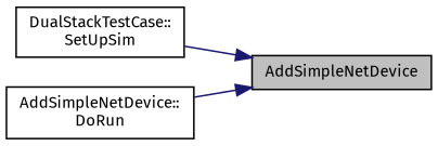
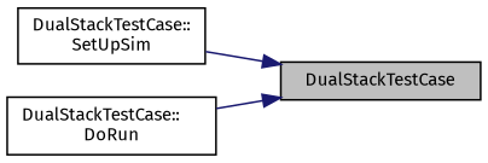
  digraph {
    fontname="Fira Sans"
    rankdir=RL
    node [color=black fillcolor=white fontname="Fira Sans" fontsize=10 shape=record style=filled]
    edge [color=midnightblue dir=back fontname="Fira Sans" fontsize=10 labelfontname=Helvetica labelfontsize=10 style=solid]
-   n1 [fillcolor=grey75 fontcolor=black height=0.2 label=AddSimpleNetDevice width=0.4]
+   n1 [fillcolor=grey75 fontcolor=black height=0.2 label=DualStackTestCase width=0.4]
    n2 [height=0.2 label="DualStackTestCase::\lSetUpSim" width=0.4]
-   n3 [height=0.2 label="AddSimpleNetDevice::\lDoRun" width=0.4]
+   n3 [height=0.2 label="DualStackTestCase::\lDoRun" width=0.4]
    n1 -> n2
    n1 -> n3
  }
